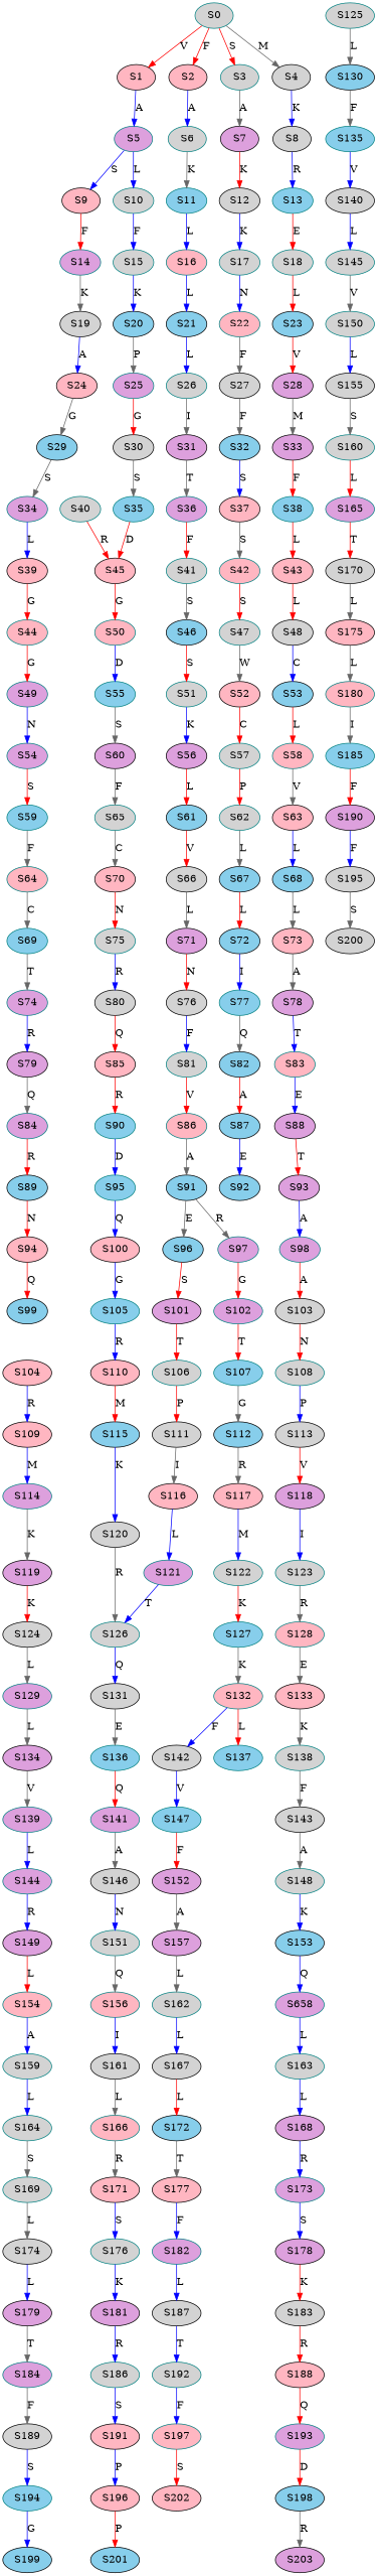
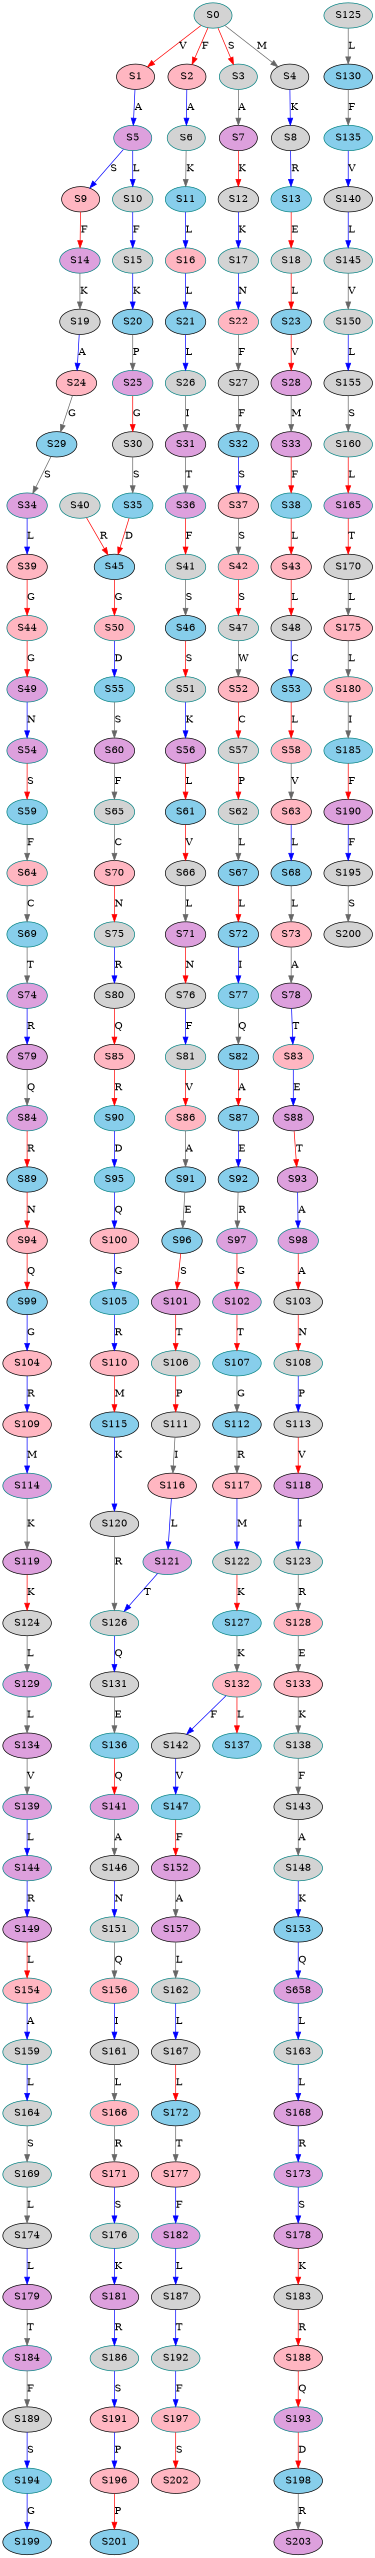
  strict digraph {
    node [color=black fillcolor=lightgrey style=filled]
    edge [color=blue]
    S0 [color=teal]
    S1 [fillcolor=lightpink]
    S2 [fillcolor=lightpink]
    S3 [color=teal]
    S4
    S5 [color=teal fillcolor=plum]
    S6 [color=teal]
    S7 [fillcolor=plum]
    S8
    S9 [fillcolor=lightpink]
    S10 [color=teal]
    S11 [color=teal fillcolor=skyblue]
    S12
    S13 [color=teal fillcolor=skyblue]
    S14 [color=teal fillcolor=plum]
    S15 [color=teal]
    S16 [color=teal fillcolor=lightpink]
    S17 [color=teal]
    S18 [color=teal]
    S19
    S20 [fillcolor=skyblue]
    S21 [fillcolor=skyblue]
    S22 [color=teal fillcolor=lightpink]
    S23 [fillcolor=skyblue]
    S24 [fillcolor=lightpink]
    S25 [color=teal fillcolor=plum]
    S26 [color=teal]
    S27
    S28 [fillcolor=plum]
    S29 [fillcolor=skyblue]
    S30
    S31 [fillcolor=plum]
    S32 [fillcolor=skyblue]
    S33 [fillcolor=plum]
    S34 [color=teal fillcolor=plum]
    S35 [color=teal fillcolor=skyblue]
    S36 [color=teal fillcolor=plum]
    S37 [fillcolor=lightpink]
    S38 [color=teal fillcolor=skyblue]
    S39 [fillcolor=lightpink]
-   S45 [fillcolor=lightpink]
+   S45 [fillcolor=skyblue]
    S41 [color=teal]
    S42 [color=teal fillcolor=lightpink]
    S43 [fillcolor=lightpink]
    S44 [color=teal fillcolor=lightpink]
    S40 [color=teal]
    S46 [fillcolor=skyblue]
    S47 [color=teal]
    S48
    S49 [color=teal fillcolor=plum]
    S50 [color=teal fillcolor=lightpink]
    S51 [color=teal]
    S52 [fillcolor=lightpink]
    S53 [fillcolor=skyblue]
    S54 [color=teal fillcolor=plum]
    S55 [color=teal fillcolor=skyblue]
    S56 [fillcolor=plum]
    S57 [color=teal]
    S58 [color=teal fillcolor=lightpink]
    S59 [color=teal fillcolor=skyblue]
    S60 [fillcolor=plum]
    S61 [fillcolor=skyblue]
    S62 [color=teal]
    S63 [fillcolor=lightpink]
    S64 [color=teal fillcolor=lightpink]
    S65 [color=teal]
    S66
    S67 [fillcolor=skyblue]
    S68 [fillcolor=skyblue]
    S69 [color=teal fillcolor=skyblue]
    S70 [fillcolor=lightpink]
    S71 [fillcolor=plum]
    S72 [fillcolor=skyblue]
    S73 [fillcolor=lightpink]
    S74 [color=teal fillcolor=plum]
    S75 [color=teal]
    S76
    S77 [color=teal fillcolor=skyblue]
    S78 [fillcolor=plum]
    S79 [fillcolor=plum]
    S80
    S81 [color=teal]
    S82 [fillcolor=skyblue]
    S83 [color=teal fillcolor=lightpink]
    S84 [color=teal fillcolor=plum]
    S85 [fillcolor=lightpink]
    S86 [color=teal fillcolor=lightpink]
    S87 [fillcolor=skyblue]
    S88 [fillcolor=plum]
    S89 [fillcolor=skyblue]
    S90 [color=teal fillcolor=skyblue]
    S91 [fillcolor=skyblue]
    S92 [fillcolor=skyblue]
    S93 [fillcolor=plum]
    S94 [fillcolor=lightpink]
    S95 [color=teal fillcolor=skyblue]
    S96 [fillcolor=skyblue]
    S97 [color=teal fillcolor=plum]
    S98 [color=teal fillcolor=plum]
    S99 [fillcolor=skyblue]
    S100 [fillcolor=lightpink]
    S101 [fillcolor=plum]
    S102 [color=teal fillcolor=plum]
    S103
    S104 [fillcolor=lightpink]
    S105 [color=teal fillcolor=skyblue]
    S106 [color=teal]
    S107 [color=teal fillcolor=skyblue]
    S108 [color=teal]
    S109 [fillcolor=lightpink]
    S110 [fillcolor=lightpink]
    S111
    S112 [fillcolor=skyblue]
    S113
    S114 [color=teal fillcolor=plum]
    S115 [fillcolor=skyblue]
    S116 [fillcolor=lightpink]
    S117 [fillcolor=lightpink]
    S118 [fillcolor=plum]
    S119 [fillcolor=plum]
    S120
    S121 [color=teal fillcolor=plum]
    S122 [color=teal]
    S123 [color=teal]
    S124
    S126 [color=teal]
    S127 [color=teal fillcolor=skyblue]
    S128 [color=teal fillcolor=lightpink]
    S129 [color=teal fillcolor=plum]
    S125 [color=teal]
    S130 [fillcolor=skyblue]
    S131
    S132 [color=teal fillcolor=lightpink]
    S133 [fillcolor=lightpink]
    S134 [fillcolor=plum]
    S135 [color=teal fillcolor=skyblue]
    S136 [color=teal fillcolor=skyblue]
    S137 [color=teal fillcolor=skyblue]
    S142
    S138 [color=teal]
    S139 [color=teal fillcolor=plum]
    S140
    S141 [color=teal fillcolor=plum]
    S143
    S144 [color=teal fillcolor=plum]
    S145 [color=teal]
    S146
    S147 [color=teal fillcolor=skyblue]
    S148 [color=teal]
    S149 [fillcolor=plum]
    S150 [color=teal]
    S151 [color=teal]
    S152 [fillcolor=plum]
    S153 [fillcolor=skyblue]
    S154 [color=teal fillcolor=lightpink]
    S155
    S156 [color=teal fillcolor=lightpink]
    S157 [fillcolor=plum]
    n159 [color=teal fillcolor=plum label=S658]
    S159 [color=teal]
    S160 [color=teal]
    S161
    S162 [color=teal]
    S163 [color=teal]
    S164 [color=teal]
    S165 [color=teal fillcolor=plum]
    S166 [color=teal fillcolor=lightpink]
    S167
    S168 [fillcolor=plum]
    S169 [color=teal]
    S170
    S171 [fillcolor=lightpink]
    S172 [fillcolor=skyblue]
    S173 [color=teal fillcolor=plum]
    S174
    S175 [fillcolor=lightpink]
    S176 [color=teal]
    S177 [fillcolor=lightpink]
    S178 [fillcolor=plum]
    S179 [fillcolor=plum]
    S180 [color=teal fillcolor=lightpink]
    S181 [fillcolor=plum]
    S182 [color=teal fillcolor=plum]
    S183
    S184 [color=teal fillcolor=plum]
    S185 [color=teal fillcolor=skyblue]
    S186 [color=teal]
    S187
    S188 [fillcolor=lightpink]
    S189
    S190 [fillcolor=plum]
    S191 [fillcolor=lightpink]
    S192 [color=teal]
    S193 [color=teal fillcolor=plum]
    S194 [color=teal fillcolor=skyblue]
    S195
    S196 [fillcolor=lightpink]
    S197 [color=teal fillcolor=lightpink]
    S198 [fillcolor=skyblue]
    S199 [fillcolor=skyblue]
    S200
    S201 [fillcolor=skyblue]
    S202 [fillcolor=lightpink]
    S203 [fillcolor=plum]
    S0 -> S1 [color=red label=V]
    S0 -> S2 [color=red label=F]
    S0 -> S3 [color=red label=S]
    S0 -> S4 [color=gray40 label=M]
    S1 -> S5 [label=A]
    S2 -> S6 [label=A]
    S3 -> S7 [color=gray40 label=A]
    S4 -> S8 [label=K]
    S5 -> S9 [label=S]
    S5 -> S10 [label=L]
    S6 -> S11 [color=gray40 label=K]
    S7 -> S12 [color=red label=K]
    S8 -> S13 [label=R]
    S9 -> S14 [color=red label=F]
    S10 -> S15 [label=F]
    S11 -> S16 [label=L]
    S12 -> S17 [label=K]
    S13 -> S18 [color=red label=E]
    S14 -> S19 [color=gray40 label=K]
    S15 -> S20 [label=K]
    S16 -> S21 [label=L]
    S17 -> S22 [label=N]
    S18 -> S23 [color=red label=L]
    S19 -> S24 [label=A]
    S20 -> S25 [color=gray40 label=P]
    S21 -> S26 [label=L]
    S22 -> S27 [color=gray40 label=F]
    S23 -> S28 [color=red label=V]
    S24 -> S29 [color=gray40 label=G]
    S25 -> S30 [color=red label=G]
    S26 -> S31 [color=gray40 label=I]
    S27 -> S32 [color=gray40 label=F]
    S28 -> S33 [color=gray40 label=M]
    S29 -> S34 [color=gray40 label=S]
    S30 -> S35 [color=gray40 label=S]
    S31 -> S36 [color=gray40 label=T]
    S32 -> S37 [label=S]
    S33 -> S38 [color=red label=F]
    S34 -> S39 [label=L]
    S35 -> S45 [color=red label=D]
    S36 -> S41 [color=red label=F]
    S37 -> S42 [color=gray40 label=S]
    S38 -> S43 [color=red label=L]
    S39 -> S44 [color=red label=G]
    S45 -> S50 [color=red label=G]
    S41 -> S46 [color=gray40 label=S]
    S42 -> S47 [color=red label=S]
    S43 -> S48 [color=red label=L]
    S44 -> S49 [color=red label=G]
    S40 -> S45 [color=red label=R]
    S46 -> S51 [color=red label=S]
    S47 -> S52 [color=gray40 label=W]
    S48 -> S53 [label=C]
    S49 -> S54 [label=N]
    S50 -> S55 [label=D]
    S51 -> S56 [label=K]
    S52 -> S57 [color=red label=C]
    S53 -> S58 [color=red label=L]
    S54 -> S59 [color=red label=S]
    S55 -> S60 [color=gray40 label=S]
    S56 -> S61 [color=red label=L]
    S57 -> S62 [color=red label=P]
    S58 -> S63 [color=gray40 label=V]
    S59 -> S64 [color=gray40 label=F]
    S60 -> S65 [color=gray40 label=F]
    S61 -> S66 [color=red label=V]
    S62 -> S67 [color=gray40 label=L]
    S63 -> S68 [label=L]
    S64 -> S69 [color=gray40 label=C]
    S65 -> S70 [color=gray40 label=C]
    S66 -> S71 [color=gray40 label=L]
    S67 -> S72 [color=red label=L]
    S68 -> S73 [color=gray40 label=L]
    S69 -> S74 [color=gray40 label=T]
    S70 -> S75 [color=red label=N]
    S71 -> S76 [color=red label=N]
    S72 -> S77 [label=I]
    S73 -> S78 [color=gray40 label=A]
    S74 -> S79 [label=R]
    S75 -> S80 [label=R]
    S76 -> S81 [label=F]
    S77 -> S82 [color=gray40 label=Q]
    S78 -> S83 [label=T]
    S79 -> S84 [color=gray40 label=Q]
    S80 -> S85 [color=red label=Q]
    S81 -> S86 [color=red label=V]
    S82 -> S87 [color=red label=A]
    S83 -> S88 [label=E]
    S84 -> S89 [color=red label=R]
    S85 -> S90 [color=red label=R]
    S86 -> S91 [color=gray40 label=A]
    S87 -> S92 [label=E]
    S88 -> S93 [color=red label=T]
    S89 -> S94 [color=red label=N]
    S90 -> S95 [label=D]
    S91 -> S96 [color=gray40 label=E]
-   S91 -> S97 [color=gray40 label=R]
+   S92 -> S97 [color=gray40 label=R]
    S93 -> S98 [label=A]
    S94 -> S99 [color=red label=Q]
    S95 -> S100 [label=Q]
    S96 -> S101 [color=red label=S]
    S97 -> S102 [color=red label=G]
    S98 -> S103 [color=red label=A]
+   S99 -> S104 [label=G]
    S100 -> S105 [label=G]
    S101 -> S106 [color=red label=T]
    S102 -> S107 [color=red label=T]
    S103 -> S108 [color=red label=N]
    S104 -> S109 [label=R]
    S105 -> S110 [label=R]
    S106 -> S111 [color=red label=P]
    S107 -> S112 [color=gray40 label=G]
    S108 -> S113 [label=P]
    S109 -> S114 [label=M]
    S110 -> S115 [color=red label=M]
    S111 -> S116 [color=gray40 label=I]
    S112 -> S117 [color=gray40 label=R]
    S113 -> S118 [color=red label=V]
    S114 -> S119 [color=gray40 label=K]
    S115 -> S120 [label=K]
    S116 -> S121 [label=L]
    S117 -> S122 [label=M]
    S118 -> S123 [label=I]
    S119 -> S124 [color=red label=K]
    S120 -> S126 [color=gray40 label=R]
    S121 -> S126 [label=T]
    S122 -> S127 [color=red label=K]
    S123 -> S128 [color=gray40 label=R]
    S124 -> S129 [color=gray40 label=L]
    S126 -> S131 [label=Q]
    S127 -> S132 [color=gray40 label=K]
    S128 -> S133 [color=gray40 label=E]
    S129 -> S134 [color=gray40 label=L]
    S125 -> S130 [color=gray40 label=L]
    S130 -> S135 [color=gray40 label=F]
    S131 -> S136 [color=gray40 label=E]
    S132 -> S137 [color=red label=L]
    S132 -> S142 [label=F]
    S133 -> S138 [color=gray40 label=K]
    S134 -> S139 [color=gray40 label=V]
    S135 -> S140 [label=V]
    S136 -> S141 [color=red label=Q]
    S142 -> S147 [label=V]
    S138 -> S143 [color=gray40 label=F]
    S139 -> S144 [label=L]
    S140 -> S145 [label=L]
    S141 -> S146 [color=gray40 label=A]
    S143 -> S148 [color=gray40 label=A]
    S144 -> S149 [label=R]
    S145 -> S150 [color=gray40 label=V]
    S146 -> S151 [label=N]
    S147 -> S152 [color=red label=F]
    S148 -> S153 [label=K]
    S149 -> S154 [color=red label=L]
    S150 -> S155 [label=L]
    S151 -> S156 [color=gray40 label=Q]
    S152 -> S157 [color=gray40 label=A]
    S153 -> n159 [label=Q]
    S154 -> S159 [label=A]
    S155 -> S160 [color=gray40 label=S]
    S156 -> S161 [label=I]
    S157 -> S162 [color=gray40 label=L]
    n159 -> S163 [label=L]
    S159 -> S164 [label=L]
    S160 -> S165 [color=red label=L]
    S161 -> S166 [color=gray40 label=L]
    S162 -> S167 [label=L]
    S163 -> S168 [label=L]
    S164 -> S169 [color=gray40 label=S]
    S165 -> S170 [color=red label=T]
    S166 -> S171 [color=gray40 label=R]
    S167 -> S172 [color=red label=L]
    S168 -> S173 [label=R]
    S169 -> S174 [color=gray40 label=L]
    S170 -> S175 [color=gray40 label=L]
    S171 -> S176 [label=S]
    S172 -> S177 [color=gray40 label=T]
    S173 -> S178 [label=S]
    S174 -> S179 [label=L]
    S175 -> S180 [color=gray40 label=L]
    S176 -> S181 [label=K]
    S177 -> S182 [label=F]
    S178 -> S183 [color=red label=K]
    S179 -> S184 [color=gray40 label=T]
    S180 -> S185 [color=gray40 label=I]
    S181 -> S186 [label=R]
    S182 -> S187 [label=L]
    S183 -> S188 [color=red label=R]
    S184 -> S189 [color=gray40 label=F]
    S185 -> S190 [color=red label=F]
    S186 -> S191 [label=S]
    S187 -> S192 [label=T]
    S188 -> S193 [color=red label=Q]
    S189 -> S194 [label=S]
    S190 -> S195 [label=F]
    S191 -> S196 [label=P]
    S192 -> S197 [label=F]
    S193 -> S198 [color=red label=D]
    S194 -> S199 [label=G]
    S195 -> S200 [color=gray40 label=S]
    S196 -> S201 [color=red label=P]
    S197 -> S202 [color=red label=S]
    S198 -> S203 [color=gray40 label=R]
  }
